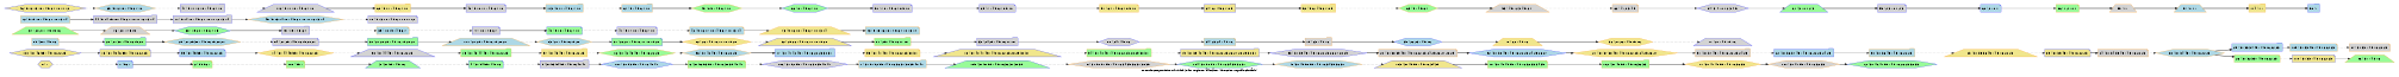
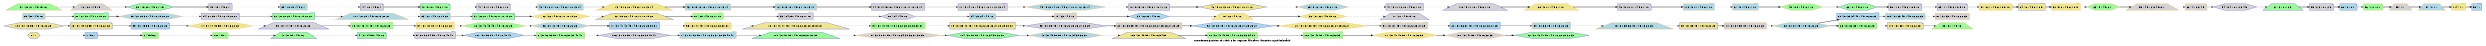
  digraph {
    fontname="DejaVu Serif"
    label="Tree-decomposition of width 3 for register allocator (function _up_block_task)"
    rankdir=LR
    node [color=darkorange fillcolor=lightgrey fontname="DejaVu Serif" shape=note style=filled]
    edge [fontname="DejaVu Serif" style=bold]
    n1 [color=blue fillcolor=khaki label="0 | : " shape=hexagon]
    n2 [color=blue fillcolor=lightblue label="1 | 56 : "]
    n3 [fillcolor=palegreen label="2 | 55 56 : "]
    n4 [fillcolor=palegreen label="108 | 55 : "]
    n5 [color=blue fillcolor=palegreen label="3 | 31 55 : 4 5 16 " shape=trapezium]
    n6 [color=blue fillcolor=palegreen label="4 | 31 54 55 : 4 5 16 "]
    n7 [color=blue label="5 | 31 53 54 55 : 4 5 16 40 41 " shape=folder]
    n8 [color=blue fillcolor=lightblue label="107 | 31 53 55 : 4 5 16 40 41 " shape=hexagon]
    n9 [fillcolor=palegreen label="6 | 31 52 53 55 : 4 5 16 38 39 40 41 "]
    n10 [color=blue label="106 | 31 52 55 : 4 5 16 38 39 40 41 " shape=hexagon]
    n11 [fillcolor=lightblue label="7 | 31 51 52 55 : 4 5 16 36 37 38 39 40 41 " shape=folder]
    n12 [color=blue fillcolor=palegreen label="105 | 31 51 55 : 4 5 16 36 37 38 39 " shape=trapezium]
    n13 [label="8 | 31 50 51 55 : 4 5 16 34 35 36 37 38 39 " shape=hexagon]
    n14 [color=blue fillcolor=palegreen label="104 | 31 50 55 : 4 5 16 34 35 36 37 " shape=hexagon]
    n15 [fillcolor=lightblue label="9 | 31 49 50 55 : 4 5 16 34 35 36 37 " shape=hexagon]
    n16 [color=blue fillcolor=khaki label="103 | 31 49 55 : 4 5 16 34 35 " shape=trapezium]
    n17 [fillcolor=palegreen label="10 | 31 48 49 55 : 4 5 16 32 33 34 35 "]
    n18 [fillcolor=palegreen label="102 | 31 48 55 : 4 5 16 32 33 " shape=folder]
    n19 [fillcolor=khaki label="11 | 31 47 48 55 : 4 5 16 32 33 " shape=hexagon]
    n20 [label="101 | 31 47 55 : 4 5 16 32 33 " shape=hexagon]
    n21 [color=blue fillcolor=palegreen label="12 | 31 46 47 55 : 4 5 16 22 23 32 33 " shape=hexagon]
    n22 [color=blue fillcolor=khaki label="100 | 31 46 55 : 4 5 16 22 23 " shape=hexagon]
    n23 [color=blue fillcolor=khaki label="13 | 31 45 46 55 : 4 5 16 22 23 "]
    n24 [color=blue fillcolor=lightblue label="99 | 31 45 55 : 4 5 16 22 23 "]
    n25 [fillcolor=khaki label="14 | 31 44 45 55 : 4 5 16 22 23 " shape=hexagon]
    n26 [color=blue label="98 | 31 44 45 : 4 5 16 22 23 " shape=trapezium]
    n27 [fillcolor=palegreen label="15 | 31 43 44 45 : 4 5 16 22 23 " shape=folder]
    n28 [fillcolor=khaki label="97 | 31 43 45 : 4 5 16 22 23 " shape=folder]
    n29 [fillcolor=palegreen label="16 | 31 42 43 45 : 4 5 16 22 23 " shape=hexagon]
    n30 [fillcolor=lightblue label="96 | 31 42 45 : 4 5 16 22 23 " shape=hexagon]
    n31 [color=blue fillcolor=lightblue label="17 | 31 41 42 45 : 4 5 16 22 23 30 31 " shape=folder]
    n32 [fillcolor=khaki label="95 | 31 41 45 : 4 5 16 22 23 30 31 "]
    n33 [color=blue fillcolor=khaki label="18 | 31 40 41 45 : 4 5 16 22 23 28 29 30 31 " shape=trapezium]
    n34 [fillcolor=palegreen label="94 | 31 40 45 : 4 5 16 22 23 28 29 30 31 " shape=folder]
    n35 [color=blue fillcolor=khaki label="19 | 31 39 40 45 : 4 5 16 22 23 26 27 28 29 30 31 " shape=folder]
    n36 [color=blue label="93 | 31 39 45 : 4 5 16 22 23 26 27 28 29 " shape=hexagon]
    n37 [label="20 | 31 38 39 45 : 4 5 16 22 23 24 25 26 27 28 29 "]
    n38 [color=blue fillcolor=lightblue label="92 | 31 38 45 : 4 5 16 22 23 24 25 26 27 " shape=hexagon]
    n39 [fillcolor=khaki label="21 | 31 37 38 45 : 4 5 16 22 23 24 25 26 27 " shape=hexagon]
    n40 [label="91 | 31 37 45 : 4 5 16 22 23 24 25 " shape=folder]
    n41 [color=blue fillcolor=lightblue label="22 | 31 36 37 45 : 4 5 16 22 23 24 25 " shape=folder]
    n42 [fillcolor=lightblue label="90 | 31 36 45 : 4 5 16 22 23 " shape=folder]
-   n43 [fillcolor=khaki label="23 | 31 35 36 45 : 4 5 16 22 23 " shape=trapezium]
+   n43 [fillcolor=lightblue label="23 | 31 35 36 45 : 4 5 16 22 23 " shape=trapezium]
    n44 [color=blue fillcolor=khaki label="89 | 31 35 45 : 4 5 16 22 23 "]
    n45 [label="24 | 31 34 35 45 : 4 5 16 22 23 "]
    n46 [fillcolor=lightblue label="88 | 31 34 45 : 4 5 16 22 23 " shape=hexagon]
    n47 [color=blue fillcolor=lightblue label="25 | 31 33 34 45 : 4 5 16 22 23 " shape=folder]
    n48 [fillcolor=palegreen label="26 | 31 32 33 : 4 5 16 22 23 "]
    n49 [fillcolor=lightblue label="109 | 31 33 45 : 4 5 16 22 23 "]
    n50 [label="87 | 31 33 : 4 5 16 22 23 "]
    n51 [color=blue fillcolor=khaki label="110 | 31 33 : 4 5 16 22 23 "]
    n52 [fillcolor=palegreen label="86 | 31 : 4 5 16 " shape=trapezium]
    n53 [fillcolor=lightblue label="85 | 30 : 4 5 16 "]
    n54 [color=blue fillcolor=palegreen label="28 | 27 30 : 4 5 16 19 20 " shape=folder]
    n55 [fillcolor=lightblue label="29 | 27 29 30 : 4 5 16 19 20 21 " shape=hexagon]
    n56 [color=blue label="84 | 27 29 : 4 5 16 19 20 21 "]
    n57 [color=blue fillcolor=palegreen label="30 | 27 28 29 : 4 5 16 19 20 21 " shape=folder]
    n58 [fillcolor=lightblue label="111 | 27 29 : 4 5 16 19 20 21 " shape=trapezium]
-   n59 [fillcolor=lightblue label="83 | 27 : 4 5 16 19 20 " shape=hexagon]
+   n59 [fillcolor=lightblue label="83 | 27 : 4 5 16 19 20 " shape=folder]
    n60 [color=blue fillcolor=palegreen label="31 | 26 27 : 4 5 16 17 18 19 20 "]
    n61 [fillcolor=khaki label="82 | 26 : 4 5 16 17 18 19 20 " shape=hexagon]
    n62 [color=blue fillcolor=khaki label="32 | 25 26 : 4 5 16 17 18 19 20 " shape=trapezium]
    n63 [fillcolor=palegreen label="81 | 25 : 4 5 16 17 18 " shape=folder]
    n64 [color=blue label="33 | 24 25 : 4 5 16 17 18 " shape=folder]
    n65 [color=blue label="80 | 24 : 4 5 16 " shape=hexagon]
    n66 [fillcolor=lightblue label="34 | 23 24 : 4 5 16 "]
    n67 [label="79 | 23 : 4 5 16 " shape=folder]
    n68 [color=blue fillcolor=lightblue label="35 | 22 23 : 4 5 16 " shape=hexagon]
    n69 [fillcolor=khaki label="78 | 22 : 4 5 16 " shape=trapezium]
    n70 [fillcolor=khaki label="36 | 21 22 : 4 5 15 16 " shape=hexagon]
    n71 [color=blue label="77 | 21 : 4 5 15 16 " shape=trapezium]
    n72 [fillcolor=palegreen label="37 | 20 21 : 4 5 15 16 " shape=trapezium]
    n73 [label="76 | 20 : 4 5 15 " shape=trapezium]
    n74 [color=blue fillcolor=palegreen label="38 | 19 20 : 4 5 6 7 15 " shape=hexagon]
    n75 [color=blue label="75 | 19 : 4 5 6 7 " shape=folder]
    n76 [fillcolor=lightblue label="39 | 18 19 : 4 5 6 7 "]
    n77 [color=blue label="74 | 18 : 4 5 6 7 "]
    n78 [color=blue fillcolor=palegreen label="40 | 9 18 : 4 5 6 7 10 "]
    n79 [color=blue label="41 | 9 17 18 : 4 5 6 7 10 "]
    n80 [fillcolor=lightblue label="42 | 9 16 17 18 : 4 5 6 7 10 13 14 "]
    n81 [fillcolor=khaki label="73 | 9 16 18 : 4 5 6 7 10 13 14 " shape=trapezium]
    n82 [fillcolor=lightblue label="43 | 9 15 16 18 : 4 5 6 7 10 13 14 "]
    n83 [fillcolor=lightblue label="72 | 9 15 18 : 4 5 6 7 10 13 14 "]
    n84 [color=blue label="44 | 9 14 15 18 : 4 5 6 7 10 11 12 13 14 " shape=folder]
    n85 [color=blue label="71 | 9 14 18 : 4 5 6 7 10 11 12 13 14 " shape=folder]
    n86 [fillcolor=lightblue label="45 | 9 13 14 18 : 4 5 6 7 10 11 12 13 14 " shape=hexagon]
    n87 [color=blue label="70 | 9 13 18 : 4 5 6 7 10 11 12 "]
    n88 [color=blue fillcolor=khaki label="46 | 9 12 13 18 : 4 5 6 7 10 11 12 " shape=hexagon]
    n89 [fillcolor=lightblue label="69 | 9 12 18 : 4 5 6 7 10 " shape=hexagon]
    n90 [color=blue label="47 | 9 11 12 18 : 4 5 6 7 10 " shape=folder]
    n91 [color=blue label="112 | 9 11 18 : 4 5 6 7 10 " shape=trapezium]
-   n92 [fillcolor=khaki label="68 | 9 11 : 4 5 6 7 10 " shape=folder]
+   n92 [fillcolor=khaki label="68 | 9 11 : 4 5 6 7 10 " shape=trapezium]
    n93 [color=blue label="48 | 9 10 11 : 4 5 6 7 10 "]
    n94 [fillcolor=lightblue label="113 | 9 11 : 4 5 6 7 10 " shape=folder]
    n95 [fillcolor=lightblue label="67 | 9 : 4 5 6 7 10 " shape=folder]
    n96 [fillcolor=palegreen label="49 | 8 9 : 4 5 6 7 10 " shape=hexagon]
    n97 [color=blue fillcolor=palegreen label="66 | 8 : 4 5 6 7 10 " shape=hexagon]
    n98 [color=blue label="50 | 7 8 : 4 5 6 7 8 9 10 "]
    n99 [color=blue label="65 | 7 : 4 5 6 7 8 9 10 "]
    n100 [fillcolor=khaki label="51 | 6 7 : 4 5 6 7 8 9 10 "]
    n101 [color=blue fillcolor=khaki label="64 | 6 : 4 5 6 7 8 9 " shape=folder]
    n102 [fillcolor=khaki label="52 | 5 6 : 4 5 6 7 8 9 " shape=folder]
    n103 [fillcolor=palegreen label="63 | 5 : 4 5 6 7 " shape=hexagon]
    n104 [label="53 | 4 5 : 2 3 4 5 6 7 " shape=trapezium]
    n105 [label="62 | 4 : 2 3 4 5 "]
    n106 [color=blue label="54 | 3 4 : 0 1 2 3 4 5 " shape=hexagon]
    n107 [color=blue fillcolor=palegreen label="61 | 3 : 0 1 2 3 " shape=trapezium]
    n108 [color=blue label="55 | 2 3 : 0 1 2 3 "]
    n109 [color=blue fillcolor=lightblue label="60 | 2 : 0 1 "]
    n110 [fillcolor=palegreen label="56 | 1 2 : 0 1 "]
    n111 [label="59 | 1 : " shape=trapezium]
    n112 [fillcolor=lightblue label="57 | 0 1 : " shape=trapezium]
    n113 [fillcolor=khaki label="114 | 1 : " shape=folder]
    n114 [color=blue fillcolor=lightblue label="58 | : " shape=folder]
    n1 -> n2 [style=dotted]
    n2 -> n3
    n3 -> n4 [style=dotted]
    n4 -> n5 [style=solid]
    n5 -> n6 [style=dotted]
    n6 -> n7 [style=dotted]
    n7 -> n8 [style=solid]
    n8 -> n9 [style=solid]
    n9 -> n10 [style=dotted]
    n10 -> n11 [style=solid]
    n11 -> n12 [style=solid]
    n12 -> n13 [style=dotted]
    n13 -> n14 [style=solid]
    n14 -> n15 [style=solid]
    n15 -> n16 [style=dotted]
    n16 -> n17
    n17 -> n18 [style=solid]
    n18 -> n19
    n19 -> n20
    n20 -> n21
    n22 -> n23 [style=solid]
    n23 -> n24 [style=solid]
    n24 -> n25 [style=solid]
    n25 -> n26 [style=dotted]
    n26 -> n27 [style=solid]
    n27 -> n28 [style=solid]
    n28 -> n29 [style=dotted]
    n29 -> n30 [style=dotted]
    n30 -> n31
    n31 -> n32 [style=dotted]
    n32 -> n33 [style=dotted]
    n33 -> n34 [style=dotted]
    n34 -> n35 [style=dotted]
    n35 -> n36 [style=solid]
    n36 -> n37
    n37 -> n38
    n38 -> n39
    n39 -> n40 [style=solid]
    n40 -> n41 [style=dotted]
    n41 -> n42 [style=solid]
    n42 -> n43 [style=dotted]
    n43 -> n44 [style=dotted]
    n44 -> n45
    n45 -> n46 [style=dotted]
    n46 -> n47
    n46 -> n48
    n47 -> n49 [style=solid]
    n48 -> n51 [style=dotted]
    n49 -> n50 [style=dotted]
    n51 -> n52 [style=solid]
    n53 -> n54 [style=solid]
    n54 -> n55
    n55 -> n56 [style=dotted]
    n56 -> n57 [style=solid]
    n57 -> n58 [style=solid]
    n58 -> n59 [style=dotted]
    n59 -> n60 [style=solid]
    n60 -> n61
    n61 -> n62 [style=dotted]
    n62 -> n63
    n63 -> n64 [style=solid]
    n64 -> n65 [style=solid]
    n65 -> n66 [style=solid]
    n66 -> n67
    n67 -> n68
    n68 -> n69 [style=solid]
    n69 -> n70
    n70 -> n71 [style=dotted]
    n72 -> n73 [style=solid]
    n73 -> n74 [style=solid]
    n74 -> n75
    n75 -> n76 [style=dotted]
    n76 -> n77 [style=dotted]
    n77 -> n78
    n78 -> n79 [style=dotted]
    n79 -> n80 [style=dotted]
    n80 -> n81 [style=solid]
    n81 -> n82
+   n82 -> n83
    n83 -> n84
    n84 -> n85 [style=solid]
    n85 -> n86 [style=solid]
    n86 -> n87 [style=dotted]
+   n87 -> n88
    n88 -> n89 [style=dotted]
    n89 -> n90 [style=dotted]
    n90 -> n91 [style=dotted]
    n91 -> n92
    n92 -> n93
    n93 -> n94
    n94 -> n95 [style=dotted]
    n95 -> n96
    n96 -> n97 [style=solid]
    n97 -> n98
    n98 -> n99 [style=solid]
    n99 -> n100 [style=solid]
    n100 -> n101
    n101 -> n102
    n102 -> n103 [style=dotted]
    n103 -> n104
    n104 -> n105 [style=dotted]
    n105 -> n106 [style=solid]
    n106 -> n107 [style=solid]
    n107 -> n108
    n108 -> n109
    n109 -> n110 [style=solid]
    n110 -> n111
    n111 -> n112
    n112 -> n113
    n113 -> n114
  }
